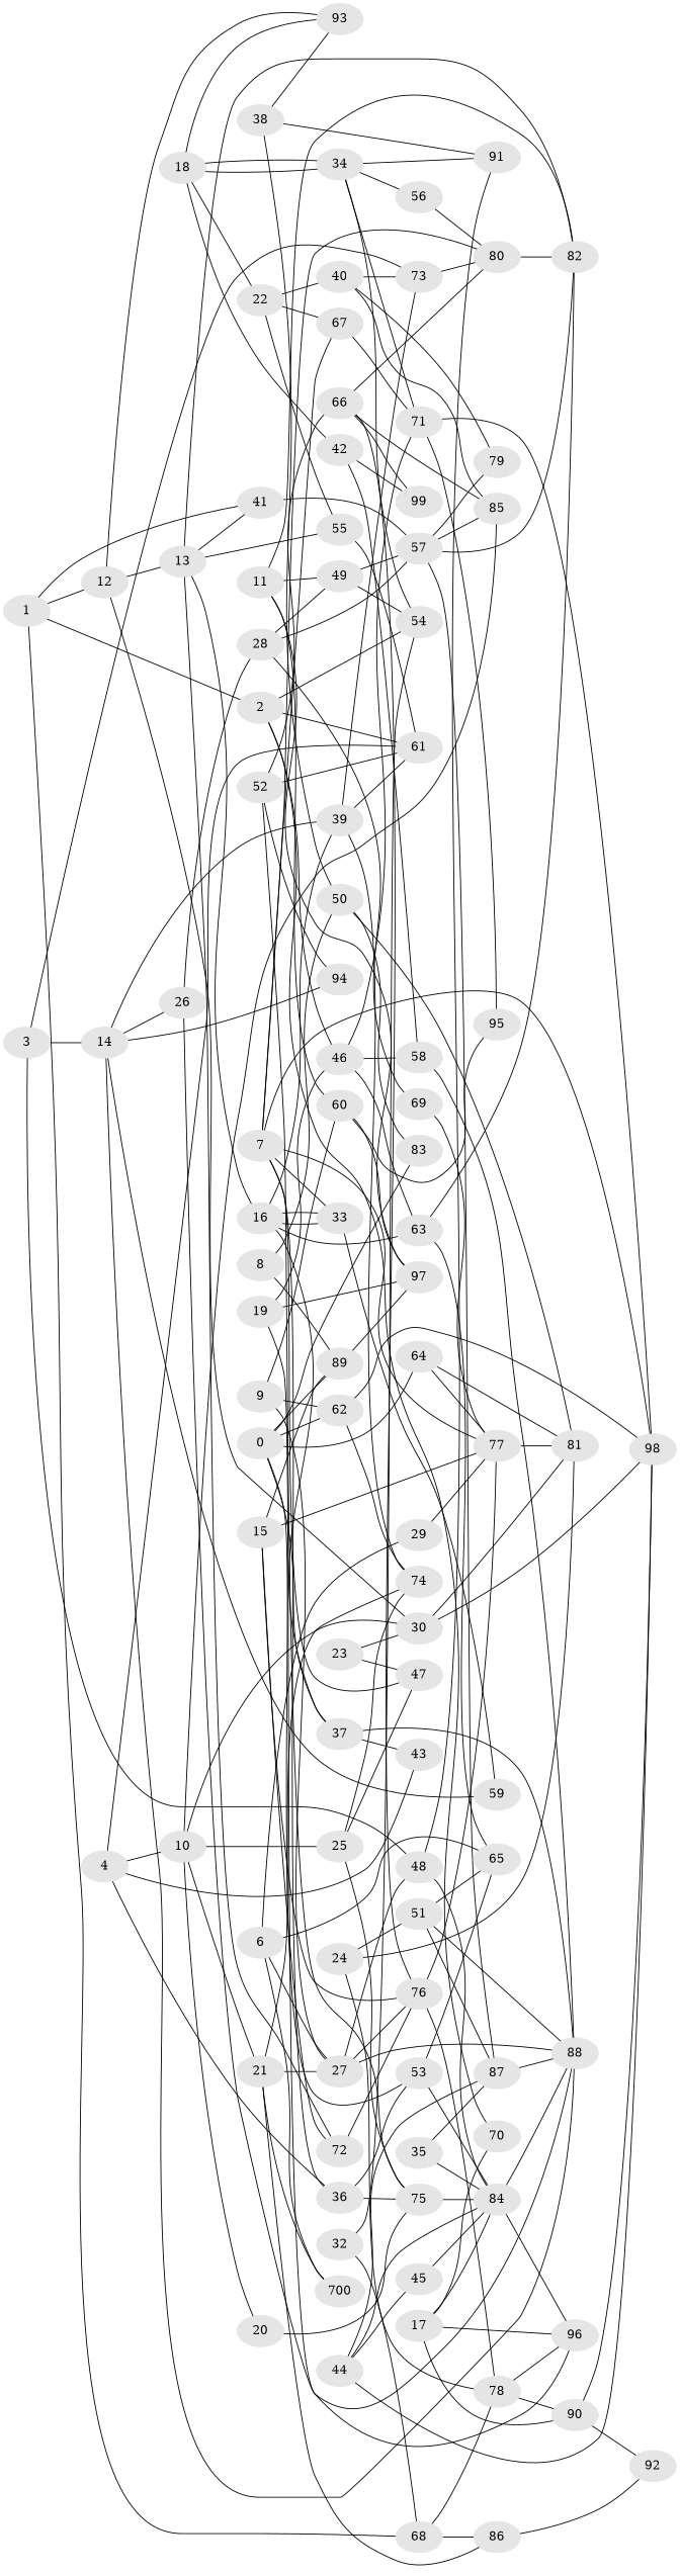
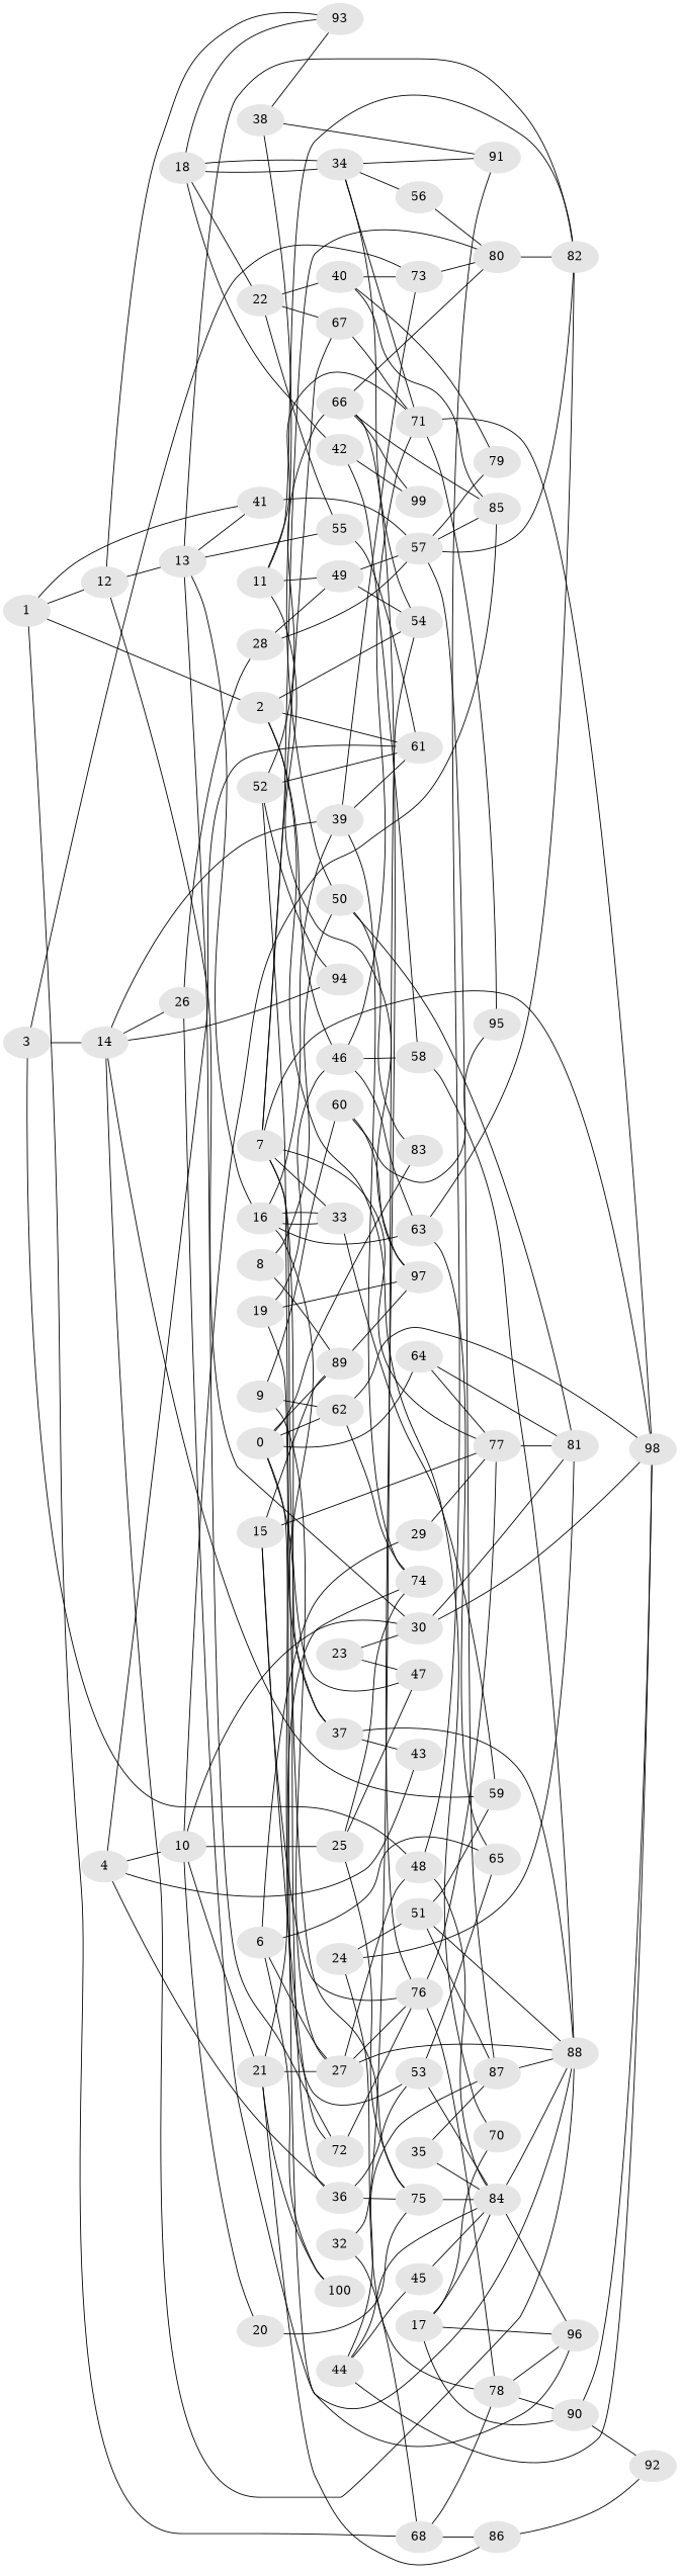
  graph {
    rankdir=LR
    node [color=gray90 style=filled]
    1
    2
    12
    41
    68
    46
    54
    61
    70
    30
    13
    93
    57
    86
    78
    71
    63
    58
    3
    14
    48
    73
    26
    39
    59
    88
    94
    84
    91
    80
    4
    10
    36
    43
    20
    21
    25
    85
    53
    75
    n41 [label=0]
    37
    62
    64
    83
    89
    65
    98
    74
    77
    81
    97
    6
    27
    29
-   100 [label=700]
+   100
    76
    7
    33
    47
    67
    82
    8
    50
    9
    60
    95
    11
    49
    16
    55
    72
    28
    15
    17
    90
    96
    92
    18
    22
    34
    42
    40
    56
    99
    19
    79
    23
    24
    51
    87
-   69
    32
    35
    38
    44
    45
    52
    66
    1 -- 2
    1 -- 12
    1 -- 41
    1 -- 68
    2 -- 46
    2 -- 54
    2 -- 61
    2 -- 70
    12 -- 30
    12 -- 13
    12 -- 93
    41 -- 57
    68 -- 86
    68 -- 78
    46 -- 71
    46 -- 63
    46 -- 58
    30 -- 98
    30 -- 81
    13 -- 41
    13 -- 82
    13 -- 16
    13 -- 55
    13 -- 72
    57 -- 85
    57 -- 82
    57 -- 79
    57 -- 87
    86 -- 92
    78 -- 90
    78 -- 96
    71 -- 98
    71 -- 95
    63 -- 65
    63 -- 82
    58 -- 88
    3 -- 14
    3 -- 48
    3 -- 73
    14 -- 26
    14 -- 39
    14 -- 59
    14 -- 88
    14 -- 94
    48 -- 84
    48 -- 91
    73 -- 80
    26 -- 88
    26 -- 28
    39 -- 61
    39 -- 73
    39 -- 74
    84 -- 88
    84 -- 96
    80 -- 82
    4 -- 61
    4 -- 10
    4 -- 36
    4 -- 43
    10 -- 30
    10 -- 20
    10 -- 21
    10 -- 25
    10 -- 85
    36 -- 53
    36 -- 75
    20 -- 75
    21 -- 86
    21 -- 74
    21 -- 27
    21 -- 100
    25 -- 75
    25 -- 74
    25 -- 47
    53 -- 84
    53 -- 65
    75 -- 84
    n41 -- 53
    n41 -- 37
    n41 -- 62
    n41 -- 64
    n41 -- 83
    n41 -- 89
    37 -- 88
    37 -- 43
    62 -- 98
    62 -- 74
    64 -- 77
    64 -- 81
    89 -- 97
    77 -- 81
    6 -- 65
    6 -- 27
    6 -- 29
    6 -- 100
    27 -- 48
    27 -- 88
    27 -- 76
    29 -- 77
    76 -- 78
    76 -- 77
    7 -- 80
    7 -- 36
    7 -- 98
    7 -- 77
    7 -- 33
    7 -- 47
    7 -- 67
    33 -- 59
    67 -- 71
    8 -- 89
    8 -- 50
    50 -- 83
    50 -- 81
    9 -- 62
    9 -- 27
    9 -- 60
    60 -- 97
    60 -- 95
-   11 -- 60
+   11 -- 71
    11 -- 97
    11 -- 82
    11 -- 49
    49 -- 54
    49 -- 57
    16 -- 63
    16 -- 39
    16 -- 37
    16 -- 33
    16 -- 33
    55 -- 61
    72 -- 76
    28 -- 57
    28 -- 49
-   28 -- 69
    15 -- 89
    15 -- 77
    15 -- 76
    15 -- 72
    17 -- 70
    17 -- 84
    17 -- 90
    17 -- 96
    90 -- 98
    90 -- 92
    18 -- 93
    18 -- 22
    18 -- 34
    18 -- 34
    18 -- 42
    22 -- 67
    22 -- 55
    22 -- 40
    34 -- 54
    34 -- 71
    34 -- 91
    34 -- 56
    42 -- 58
    42 -- 99
    40 -- 73
    40 -- 85
    40 -- 79
    56 -- 80
    19 -- 46
    19 -- 97
    19 -- 96
    23 -- 30
    23 -- 47
    24 -- 78
    24 -- 81
    24 -- 51
-   51 -- 65
+   51 -- 59
    51 -- 88
    51 -- 87
    87 -- 88
-   69 -- 77
    32 -- 68
    32 -- 54
    35 -- 84
    35 -- 87
    38 -- 93
    38 -- 91
    38 -- 50
    44 -- 84
    44 -- 98
    44 -- 87
    44 -- 45
    45 -- 84
    52 -- 61
    52 -- 94
    52 -- 75
    52 -- 66
    66 -- 80
    66 -- 85
    66 -- 76
    66 -- 99
  }
